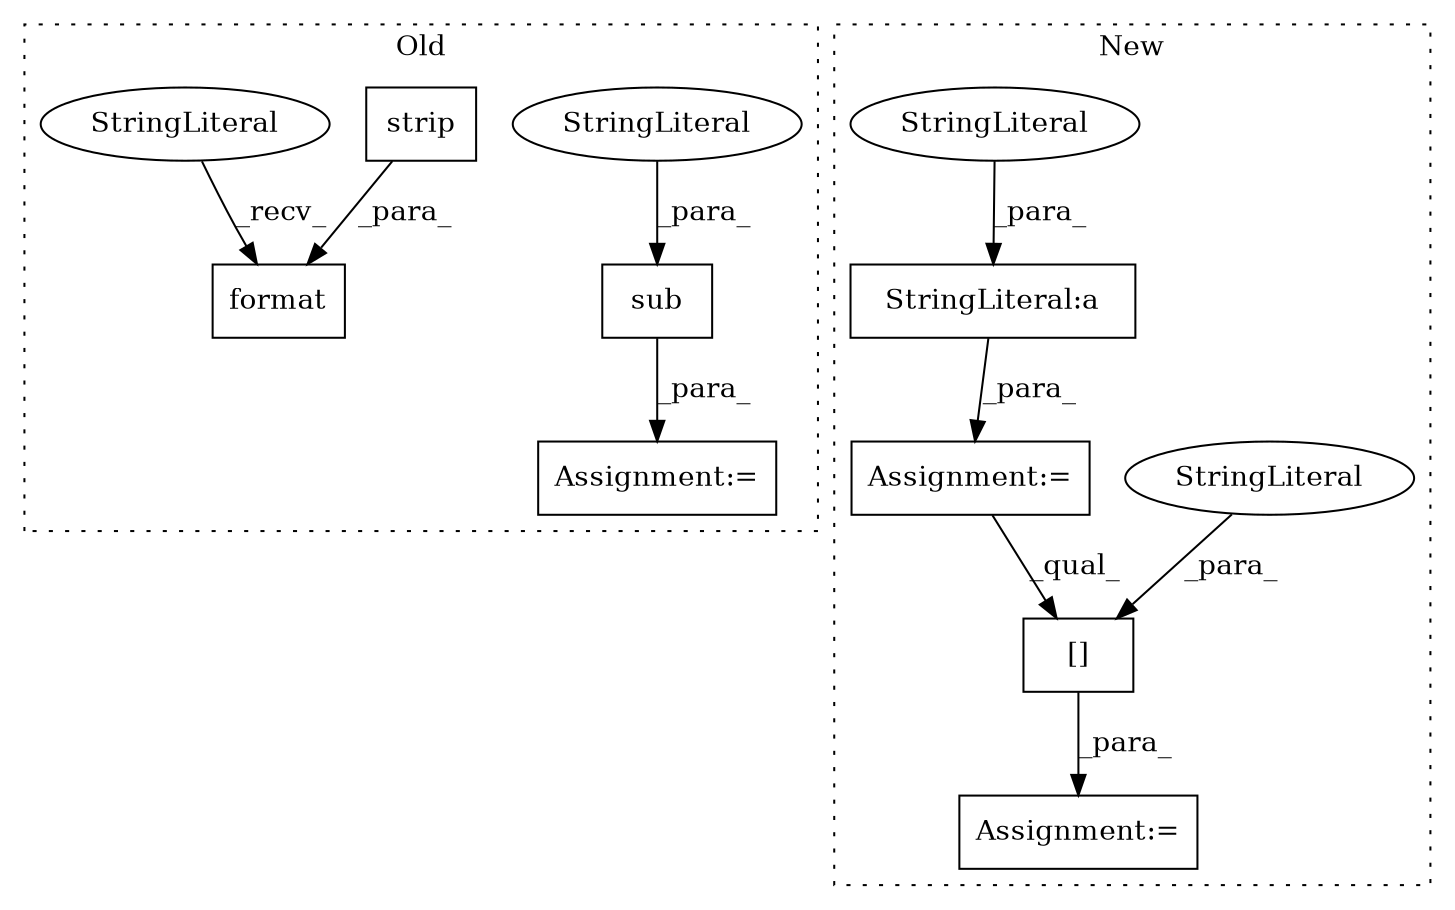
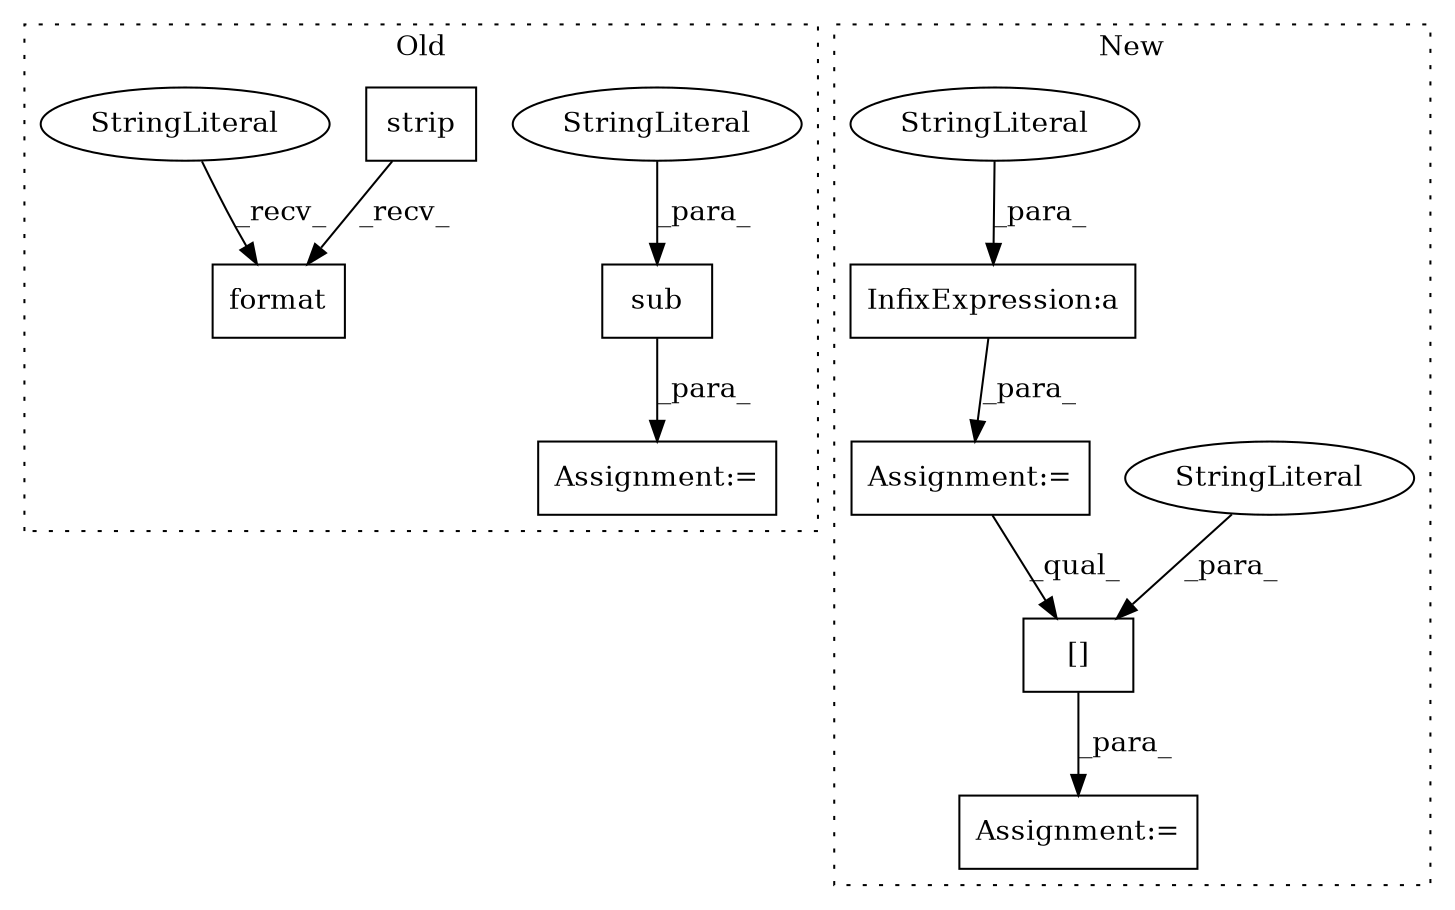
  digraph {
    fontname="DejaVu Serif"
    node [a=45 fontname="DejaVu Serif" l=3 shape=box]
    edge [fontname="DejaVu Serif"]
    n1 [a=32 l="4,1" label=sub s="737,819"]
    n2 [label=StringLiteral s=812 shape=ellipse]
    n3 [a=7 l=1 label="Assignment:=" s=733]
    n4 [a=32 l="7,1" label=format s="791,810"]
    n5 [a=32 l=7 label=strip s=803]
    n6 [l=49 label=StringLiteral s=741 shape=ellipse]
    n7 [a=2 l="4,1" label="[]" s="769,790"]
    n8 [a=7 l=1 label="Assignment:=" s=666]
    n9 [l=17 label=StringLiteral s=773 shape=ellipse]
-   n10 [a=27 label="StringLiteral:a" s=671]
+   n10 [a=27 label="InfixExpression:a" s=671]
    n11 [label=StringLiteral s=668 shape=ellipse]
    n12 [a=7 l=1 label="Assignment:=" s=768]
    subgraph cluster_1 {
      label=Old
      style=dotted
      n1
      n2
      n3
      n4
      n5
      n6
    }
    subgraph cluster_2 {
      label=New
      style=dotted
      n7
      n8
      n9
      n10
      n11
      n12
    }
    n1 -> n3 [label=_para_]
    n2 -> n1 [label=_para_]
-   n5 -> n4 [label=_para_]
+   n5 -> n4 [label=_recv_]
    n6 -> n4 [label=_recv_]
    n7 -> n12 [label=_para_]
    n8 -> n7 [label=_qual_]
    n9 -> n7 [label=_para_]
    n10 -> n8 [label=_para_]
    n11 -> n10 [label=_para_]
  }
